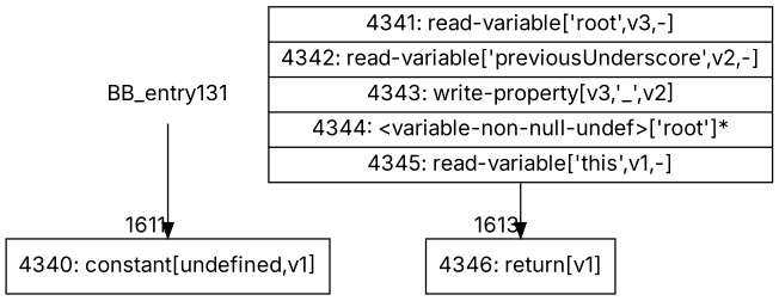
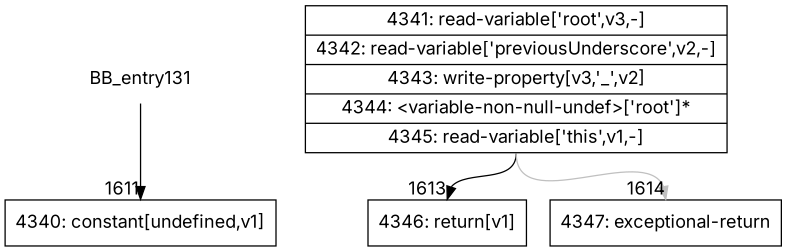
  digraph {
    fontname=Inter
    rankdir=TD
    node [fontname=Inter shape=record]
    edge [fontname=Inter headport=n tailport=s]
    n1 [label=BB_entry131 shape=none]
    n2 [label="{4340: constant[undefined,v1]}"]
    n3 [label="{4341: read-variable['root',v3,-]|4342: read-variable['previousUnderscore',v2,-]|4343: write-property[v3,'_',v2]|4344: \<variable-non-null-undef\>['root']*|4345: read-variable['this',v1,-]}"]
    n4 [label="{4346: return[v1]}"]
+   n5 [label="{4347: exceptional-return}"]
    n1 -> n2 [headlabel="    1611"]
    n3 -> n4 [headlabel="      1613"]
+   n3 -> n5 [color=gray headlabel="      1614"]
  }
